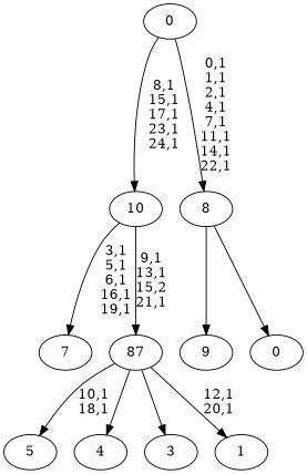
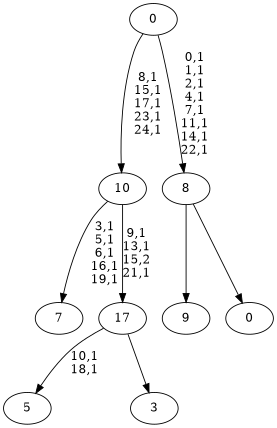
  digraph {
    n1 [label=9]
    n2 [label=5]
-   n3 [label=4]
    n4 [label=3]
    n5 [label=7]
-   n6 [label=1]
-   17 [label=87]
+   17
    n8 [label=10]
    n9 [label=0]
    8
    0
    17 -> n2 [label="10,1\n18,1"]
-   17 -> n3
    17 -> n4
-   17 -> n6 [label="12,1\n20,1"]
    n8 -> n5 [label="3,1\n5,1\n6,1\n16,1\n19,1"]
    n8 -> 17 [label="9,1\n13,1\n15,2\n21,1"]
    8 -> n1
    8 -> n9
    0 -> n8 [label="8,1\n15,1\n17,1\n23,1\n24,1"]
    0 -> 8 [label="0,1\n1,1\n2,1\n4,1\n7,1\n11,1\n14,1\n22,1"]
  }
